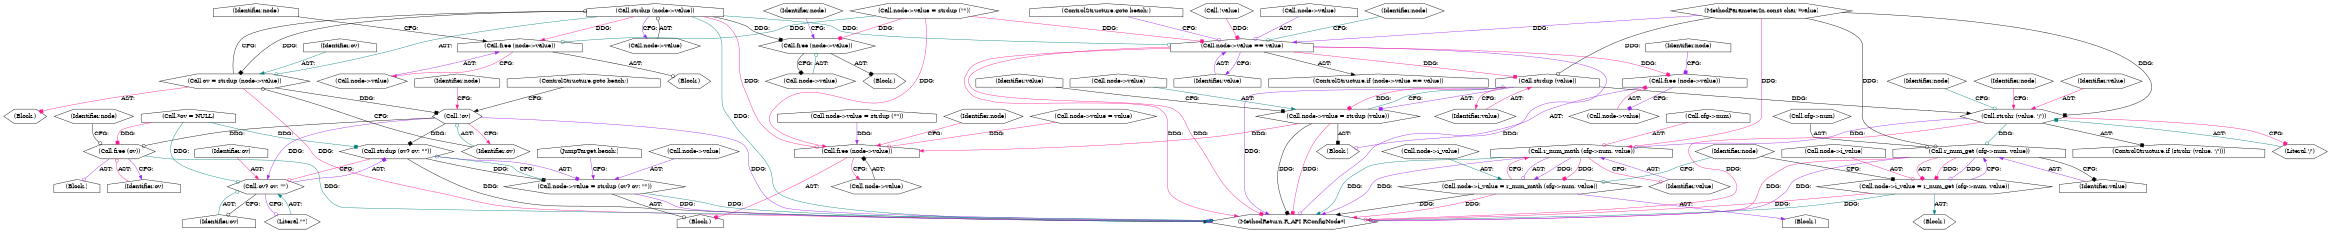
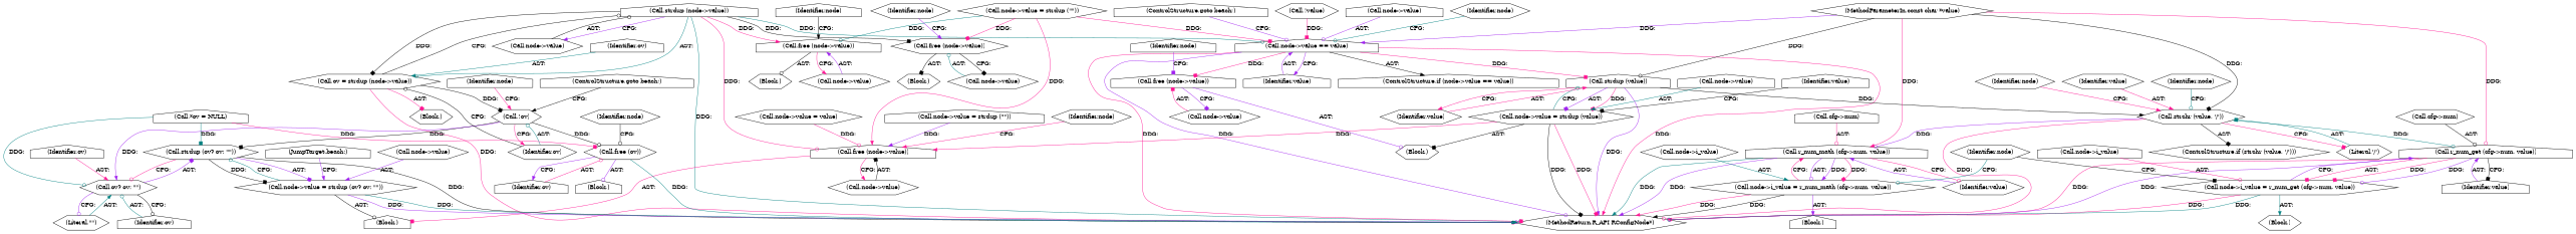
  digraph {
    node [shape=hexagon]
    edge [arrowhead=normal color=deeppink]
    n1 [label="(Call,strdup (node->value))" shape=house]
    n2 [label="(Call,ov = strdup (node->value))"]
    n3 [label="(Call,free (node->value))"]
    n4 [label="(Call,free (node->value))" shape=house]
    n5 [label="(Call,node->value == value)" shape=house]
    n6 [label="(Call,free (node->value))" shape=house]
    n7 [label="(MethodReturn,R_API RConfigNode*)"]
    n8 [label="(Call,node->value)"]
    n9 [label="(Call,!ov)"]
    n10 [label="(Block,)"]
    n11 [label="(Call,node->value)"]
    n12 [label="(Block,)"]
    n13 [label="(Call,node->value)"]
    n14 [label="(Block,)"]
    n15 [label="(Call,free (node->value))" shape=house]
    n16 [label="(Call,strdup (value))" shape=house]
    n17 [label="(Identifier,value)" shape=house]
    n18 [label="(ControlStructure,if (node->value == value))" shape=house]
    n19 [label="(Block,)" shape=house]
    n20 [label="(Call,node->value)"]
    n21 [label="(Call,strdup (ov? ov: \"\"))"]
    n22 [label="(Call,ov? ov: \"\")"]
    n23 [label="(Call,free (ov))"]
    n24 [label="(Identifier,ov)"]
    n25 [label="(Call,node->value = strdup (ov? ov: \"\"))"]
    n26 [label="(Literal,\"\")"]
    n27 [label="(Identifier,ov)" shape=house]
    n28 [label="(Block,)" shape=house]
    n29 [label="(Identifier,ov)" shape=house]
    n30 [label="(Call,node->value)"]
    n31 [label="(Block,)"]
    n32 [label="(Call,node->value = strdup (value))"]
    n33 [label="(Call,strchr (value, '/'))"]
    n34 [label="(Identifier,value)"]
    n35 [label="(Call,r_num_get (cfg->num, value))" shape=house]
    n36 [label="(Call,r_num_math (cfg->num, value))" shape=house]
-   n37 [label="(ControlStructure,if (strchr (value, '/')))" shape=house]
+   n37 [label="(ControlStructure,if (strchr (value, '/')))"]
    n38 [label="(Literal,'/')"]
    n39 [label="(Call,node->i_value = r_num_get (cfg->num, value))"]
    n40 [label="(Identifier,value)" shape=house]
    n41 [label="(Call,node->i_value = r_num_math (cfg->num, value))"]
    n42 [label="(Identifier,value)"]
    n43 [label="(Block,)"]
    n44 [label="(Block,)" shape=house]
    n45 [label="(ControlStructure,goto beach;)" shape=house]
    n46 [label="(Call,node->value = value)"]
    n47 [label="(Identifier,node)"]
    n48 [label="(Identifier,ov)" shape=house]
    n49 [label="(Identifier,node)" shape=house]
    n50 [label="(Call,!value)"]
    n51 [label="(Identifier,value)"]
    n52 [label="(Call,node->i_value)"]
    n53 [label="(Call,cfg->num)"]
    n54 [label="(JumpTarget,beach:)" shape=house]
    n55 [label="(Call,node->value)"]
    n56 [label="(Call,cfg->num)" shape=house]
    n57 [label="(Call,node->value)" shape=house]
    n58 [label="(Identifier,value)" shape=house]
    n59 [label="(Identifier,node)" shape=house]
    n60 [label="(ControlStructure,goto beach;)" shape=house]
    n61 [label="(Identifier,node)"]
    n62 [label="(Identifier,node)"]
    n63 [label="(Identifier,ov)" shape=house]
    n64 [label="(Call,node->value)" shape=house]
    n65 [label="(Call,node->i_value)" shape=house]
    n66 [label="(Identifier,node)" shape=house]
    n67 [label="(MethodParameterIn,const char *value)"]
    n68 [label="(Call,*ov = NULL)" shape=house]
    n69 [label="(Call,node->value = strdup (\"\"))" shape=house]
    n70 [label="(Identifier,node)"]
    n71 [label="(Call,node->value = strdup (\"\"))"]
    n72 [label="(Identifier,node)"]
    n73 [label="(Identifier,node)"]
    n74 [label="(Identifier,node)"]
    n1 -> n2 [arrowhead=odot color=teal label="AST: "]
    n1 -> n2 [arrowhead=box color=black label="DDG: "]
    n1 -> n3 [arrowhead=box color=black label="DDG: "]
    n1 -> n4 [label="DDG: "]
    n1 -> n5 [arrowhead=odot color=teal label="DDG: "]
    n1 -> n6 [arrowhead=odot label="DDG: "]
    n1 -> n7 [arrowhead=odot color=teal label="DDG: "]
    n1 -> n8 [color=purple label="CFG: "]
    n2 -> n1 [arrowhead=odot color=black label="CFG: "]
    n2 -> n7 [arrowhead=odot label="DDG: "]
    n2 -> n9 [arrowhead=box color=black label="DDG: "]
    n2 -> n10 [arrowhead=box label="AST: "]
    n3 -> n11 [arrowhead=box color=black label="CFG: "]
    n3 -> n12 [arrowhead=box color=black label="AST: "]
    n4 -> n13 [label="CFG: "]
    n4 -> n14 [arrowhead=odot color=black label="AST: "]
    n5 -> n7 [arrowhead=box label="DDG: "]
    n5 -> n7 [arrowhead=odot color=purple label="DDG: "]
    n5 -> n7 [label="DDG: "]
    n5 -> n15 [arrowhead=box label="DDG: "]
    n5 -> n16 [arrowhead=box label="DDG: "]
    n5 -> n17 [color=purple label="CFG: "]
    n5 -> n18 [color=black label="AST: "]
    n6 -> n19 [arrowhead=box label="AST: "]
    n6 -> n20 [label="CFG: "]
    n8 -> n1 [arrowhead=odot color=black label="AST: "]
-   n9 -> n7 [arrowhead=box color=purple label="DDG: "]
    n9 -> n21 [arrowhead=box color=black label="DDG: "]
    n9 -> n22 [color=purple label="DDG: "]
    n9 -> n23 [arrowhead=odot color=black label="DDG: "]
    n9 -> n24 [label="CFG: "]
    n11 -> n3 [arrowhead=odot color=teal label="AST: "]
    n13 -> n4 [color=purple label="AST: "]
    n15 -> n30 [arrowhead=box color=purple label="CFG: "]
    n15 -> n31 [arrowhead=odot color=purple label="AST: "]
    n16 -> n7 [color=purple label="DDG: "]
    n16 -> n32 [arrowhead=box color=purple label="AST: "]
    n16 -> n32 [arrowhead=box label="DDG: "]
    n16 -> n33 [color=black label="DDG: "]
    n16 -> n34 [label="CFG: "]
    n17 -> n5 [color=purple label="AST: "]
    n20 -> n6 [arrowhead=box color=black label="AST: "]
    n21 -> n7 [color=black label="DDG: "]
    n21 -> n22 [arrowhead=odot label="CFG: "]
    n21 -> n25 [arrowhead=box color=purple label="AST: "]
    n21 -> n25 [arrowhead=box color=black label="DDG: "]
    n22 -> n21 [arrowhead=box color=purple label="AST: "]
    n22 -> n26 [arrowhead=odot color=purple label="CFG: "]
    n22 -> n27 [arrowhead=odot color=black label="CFG: "]
    n23 -> n7 [color=teal label="DDG: "]
    n23 -> n28 [arrowhead=odot color=purple label="AST: "]
    n23 -> n29 [color=purple label="CFG: "]
    n24 -> n2 [arrowhead=odot color=black label="CFG: "]
    n24 -> n9 [arrowhead=odot color=teal label="AST: "]
    n25 -> n7 [arrowhead=odot color=purple label="DDG: "]
    n25 -> n7 [color=teal label="DDG: "]
    n25 -> n19 [arrowhead=odot color=black label="AST: "]
    n25 -> n21 [arrowhead=odot color=teal label="CFG: "]
    n26 -> n22 [color=teal label="AST: "]
    n27 -> n22 [arrowhead=odot color=teal label="AST: "]
    n29 -> n23 [arrowhead=odot label="AST: "]
    n30 -> n15 [arrowhead=box label="AST: "]
    n32 -> n6 [label="DDG: "]
    n32 -> n7 [arrowhead=box color=black label="DDG: "]
    n32 -> n7 [arrowhead=box label="DDG: "]
    n32 -> n16 [arrowhead=odot color=teal label="CFG: "]
    n32 -> n31 [arrowhead=box color=black label="AST: "]
    n33 -> n7 [arrowhead=odot label="DDG: "]
    n33 -> n35 [arrowhead=odot color=teal label="DDG: "]
    n33 -> n36 [arrowhead=odot color=purple label="DDG: "]
    n33 -> n37 [arrowhead=box color=black label="AST: "]
    n33 -> n38 [arrowhead=box label="CFG: "]
    n34 -> n16 [label="AST: "]
    n35 -> n7 [arrowhead=odot label="DDG: "]
    n35 -> n7 [arrowhead=odot color=purple label="DDG: "]
    n35 -> n39 [arrowhead=box label="AST: "]
    n35 -> n39 [arrowhead=box label="DDG: "]
    n35 -> n39 [arrowhead=odot color=purple label="DDG: "]
    n35 -> n40 [arrowhead=box color=black label="CFG: "]
    n36 -> n7 [color=teal label="DDG: "]
    n36 -> n7 [color=purple label="DDG: "]
    n36 -> n41 [arrowhead=odot color=purple label="AST: "]
    n36 -> n41 [color=purple label="DDG: "]
    n36 -> n41 [arrowhead=box label="DDG: "]
    n36 -> n42 [arrowhead=odot label="CFG: "]
    n38 -> n33 [arrowhead=box color=teal label="AST: "]
    n39 -> n7 [label="DDG: "]
    n39 -> n7 [arrowhead=odot color=teal label="DDG: "]
    n39 -> n35 [color=purple label="CFG: "]
    n39 -> n43 [color=teal label="AST: "]
    n40 -> n35 [color=purple label="AST: "]
    n41 -> n7 [color=black label="DDG: "]
    n41 -> n7 [label="DDG: "]
    n41 -> n36 [label="CFG: "]
    n41 -> n44 [color=purple label="AST: "]
    n42 -> n36 [color=purple label="AST: "]
    n45 -> n5 [arrowhead=odot color=purple label="CFG: "]
    n46 -> n6 [arrowhead=odot label="DDG: "]
    n47 -> n33 [label="CFG: "]
    n48 -> n2 [color=teal label="AST: "]
    n49 -> n4 [color=black label="CFG: "]
    n50 -> n5 [arrowhead=box label="DDG: "]
    n51 -> n33 [label="AST: "]
    n52 -> n41 [color=teal label="AST: "]
    n53 -> n35 [arrowhead=odot color=black label="AST: "]
    n54 -> n25 [color=purple label="CFG: "]
    n55 -> n25 [color=purple label="AST: "]
    n56 -> n36 [arrowhead=odot label="AST: "]
    n57 -> n32 [color=teal label="AST: "]
    n58 -> n32 [arrowhead=box color=black label="CFG: "]
    n59 -> n15 [arrowhead=box color=purple label="CFG: "]
    n60 -> n9 [color=black label="CFG: "]
    n61 -> n33 [arrowhead=odot color=teal label="CFG: "]
    n62 -> n3 [color=purple label="CFG: "]
    n63 -> n22 [label="AST: "]
    n64 -> n5 [arrowhead=odot color=purple label="AST: "]
    n65 -> n39 [arrowhead=odot label="AST: "]
    n66 -> n9 [label="CFG: "]
    n67 -> n5 [color=purple label="DDG: "]
    n67 -> n16 [arrowhead=odot color=black label="DDG: "]
    n67 -> n33 [arrowhead=box color=black label="DDG: "]
-   n67 -> n35 [arrowhead=odot color=black label="DDG: "]
+   n67 -> n35 [arrowhead=odot label="DDG: "]
    n67 -> n36 [label="DDG: "]
    n68 -> n21 [arrowhead=box color=teal label="DDG: "]
    n68 -> n22 [arrowhead=odot color=teal label="DDG: "]
    n68 -> n23 [arrowhead=box label="DDG: "]
    n69 -> n6 [color=purple label="DDG: "]
    n70 -> n39 [arrowhead=box color=black label="CFG: "]
    n70 -> n41 [arrowhead=odot color=teal label="CFG: "]
    n71 -> n3 [arrowhead=box label="DDG: "]
    n71 -> n4 [arrowhead=odot color=teal label="DDG: "]
    n71 -> n5 [arrowhead=box label="DDG: "]
    n71 -> n6 [label="DDG: "]
    n72 -> n5 [arrowhead=odot color=teal label="CFG: "]
    n73 -> n23 [arrowhead=odot color=black label="CFG: "]
    n74 -> n6 [label="CFG: "]
  }
